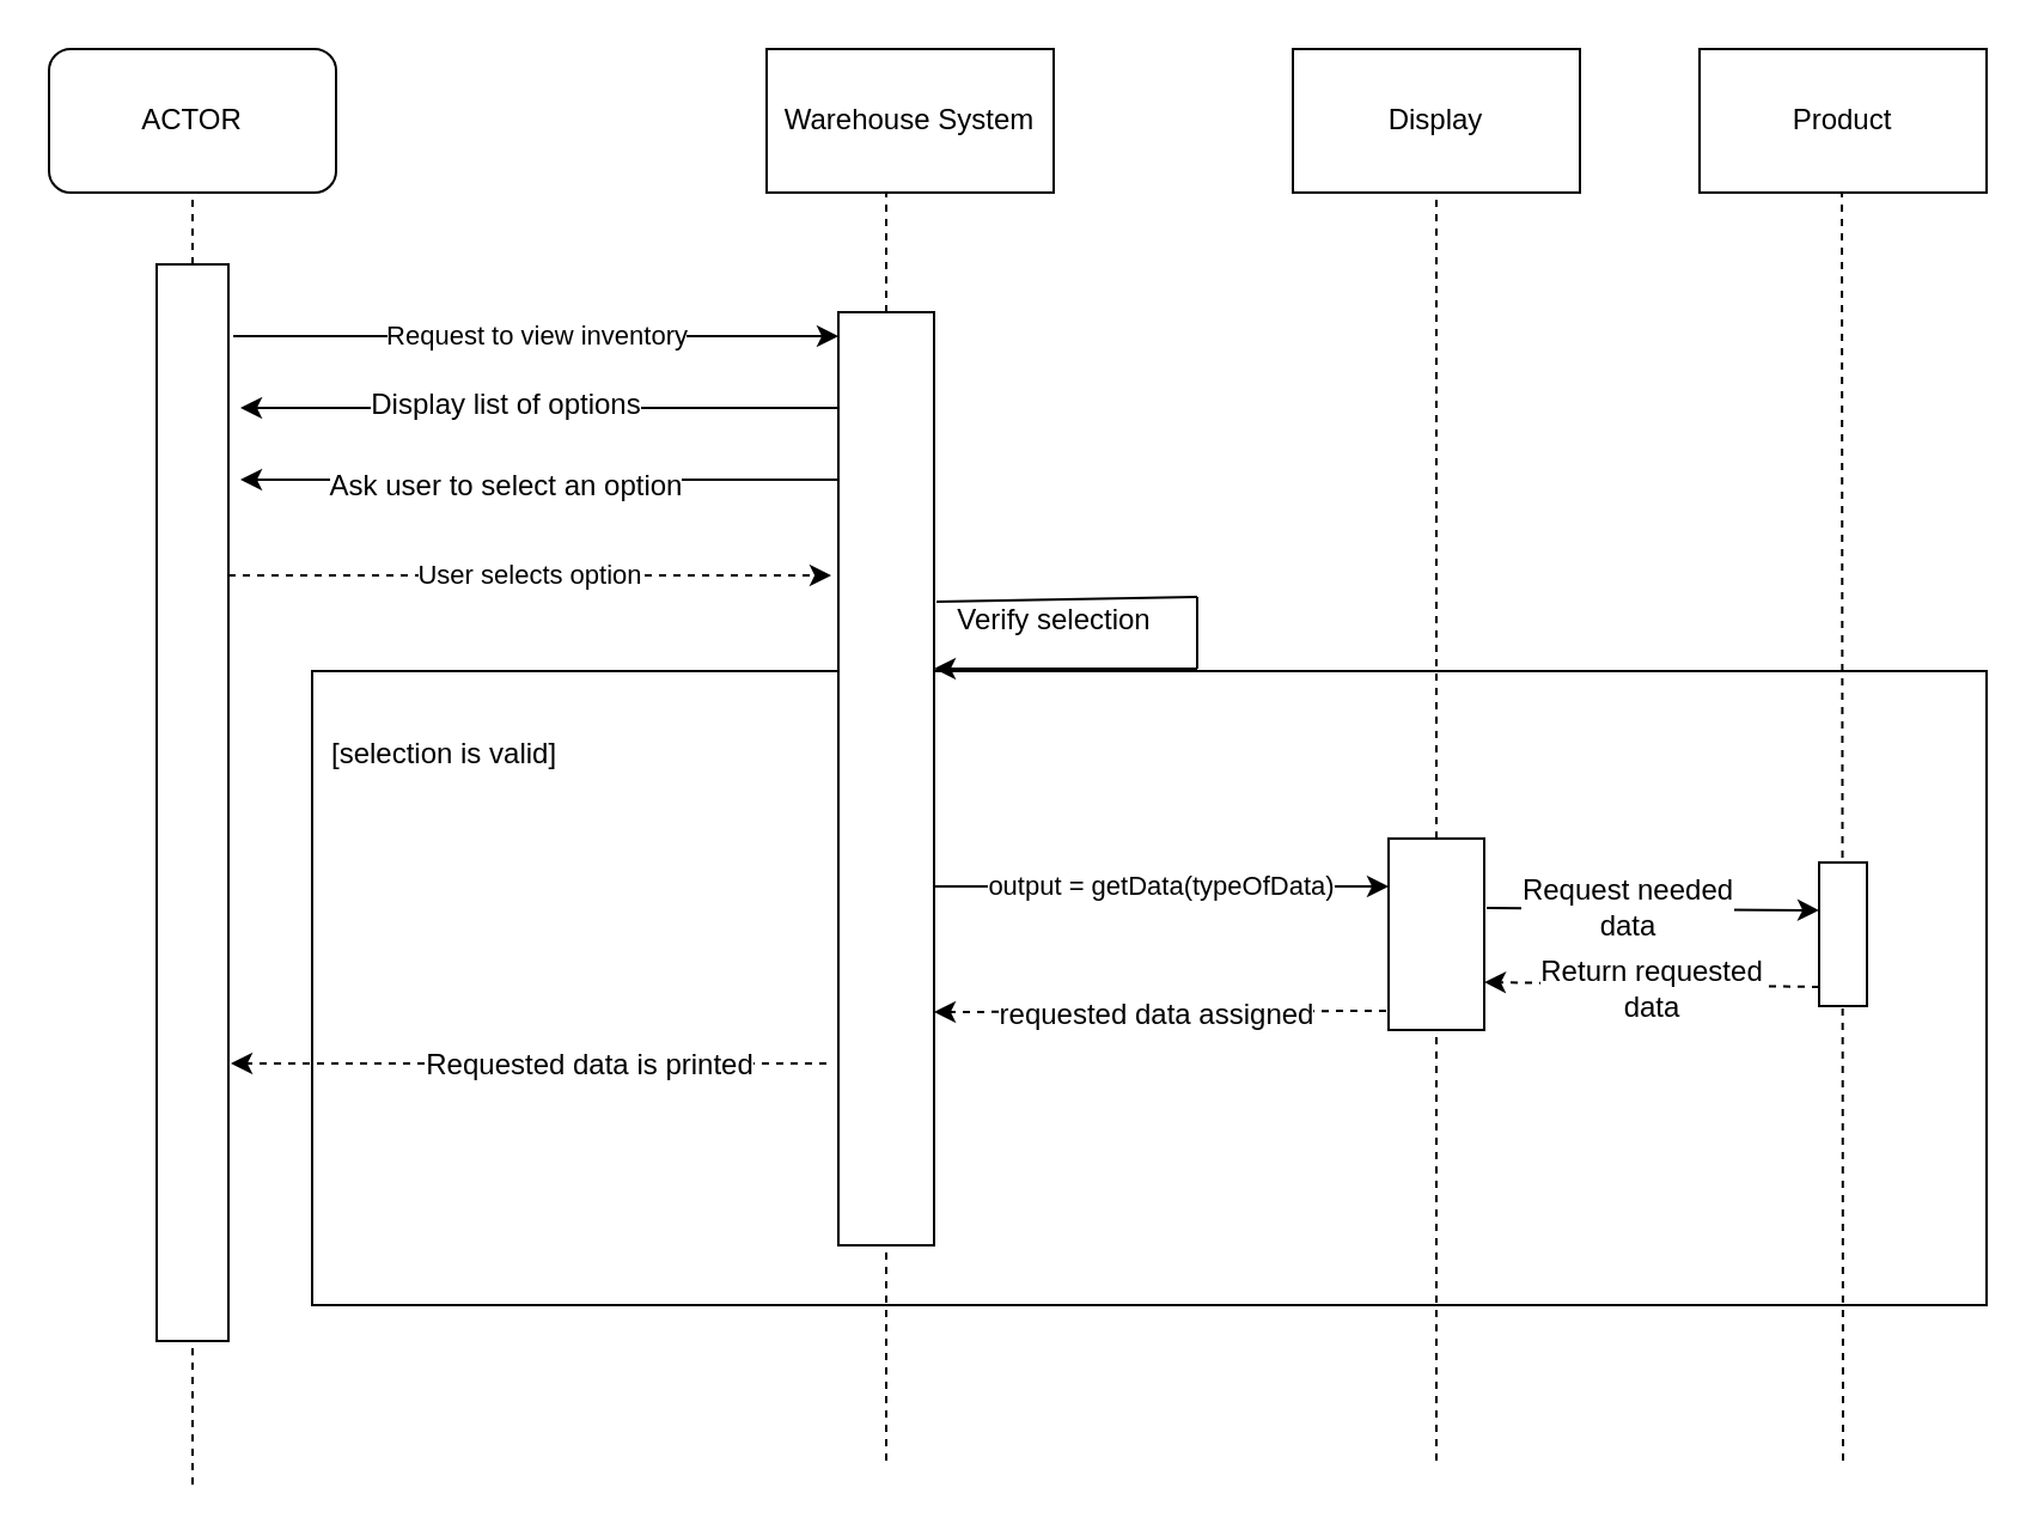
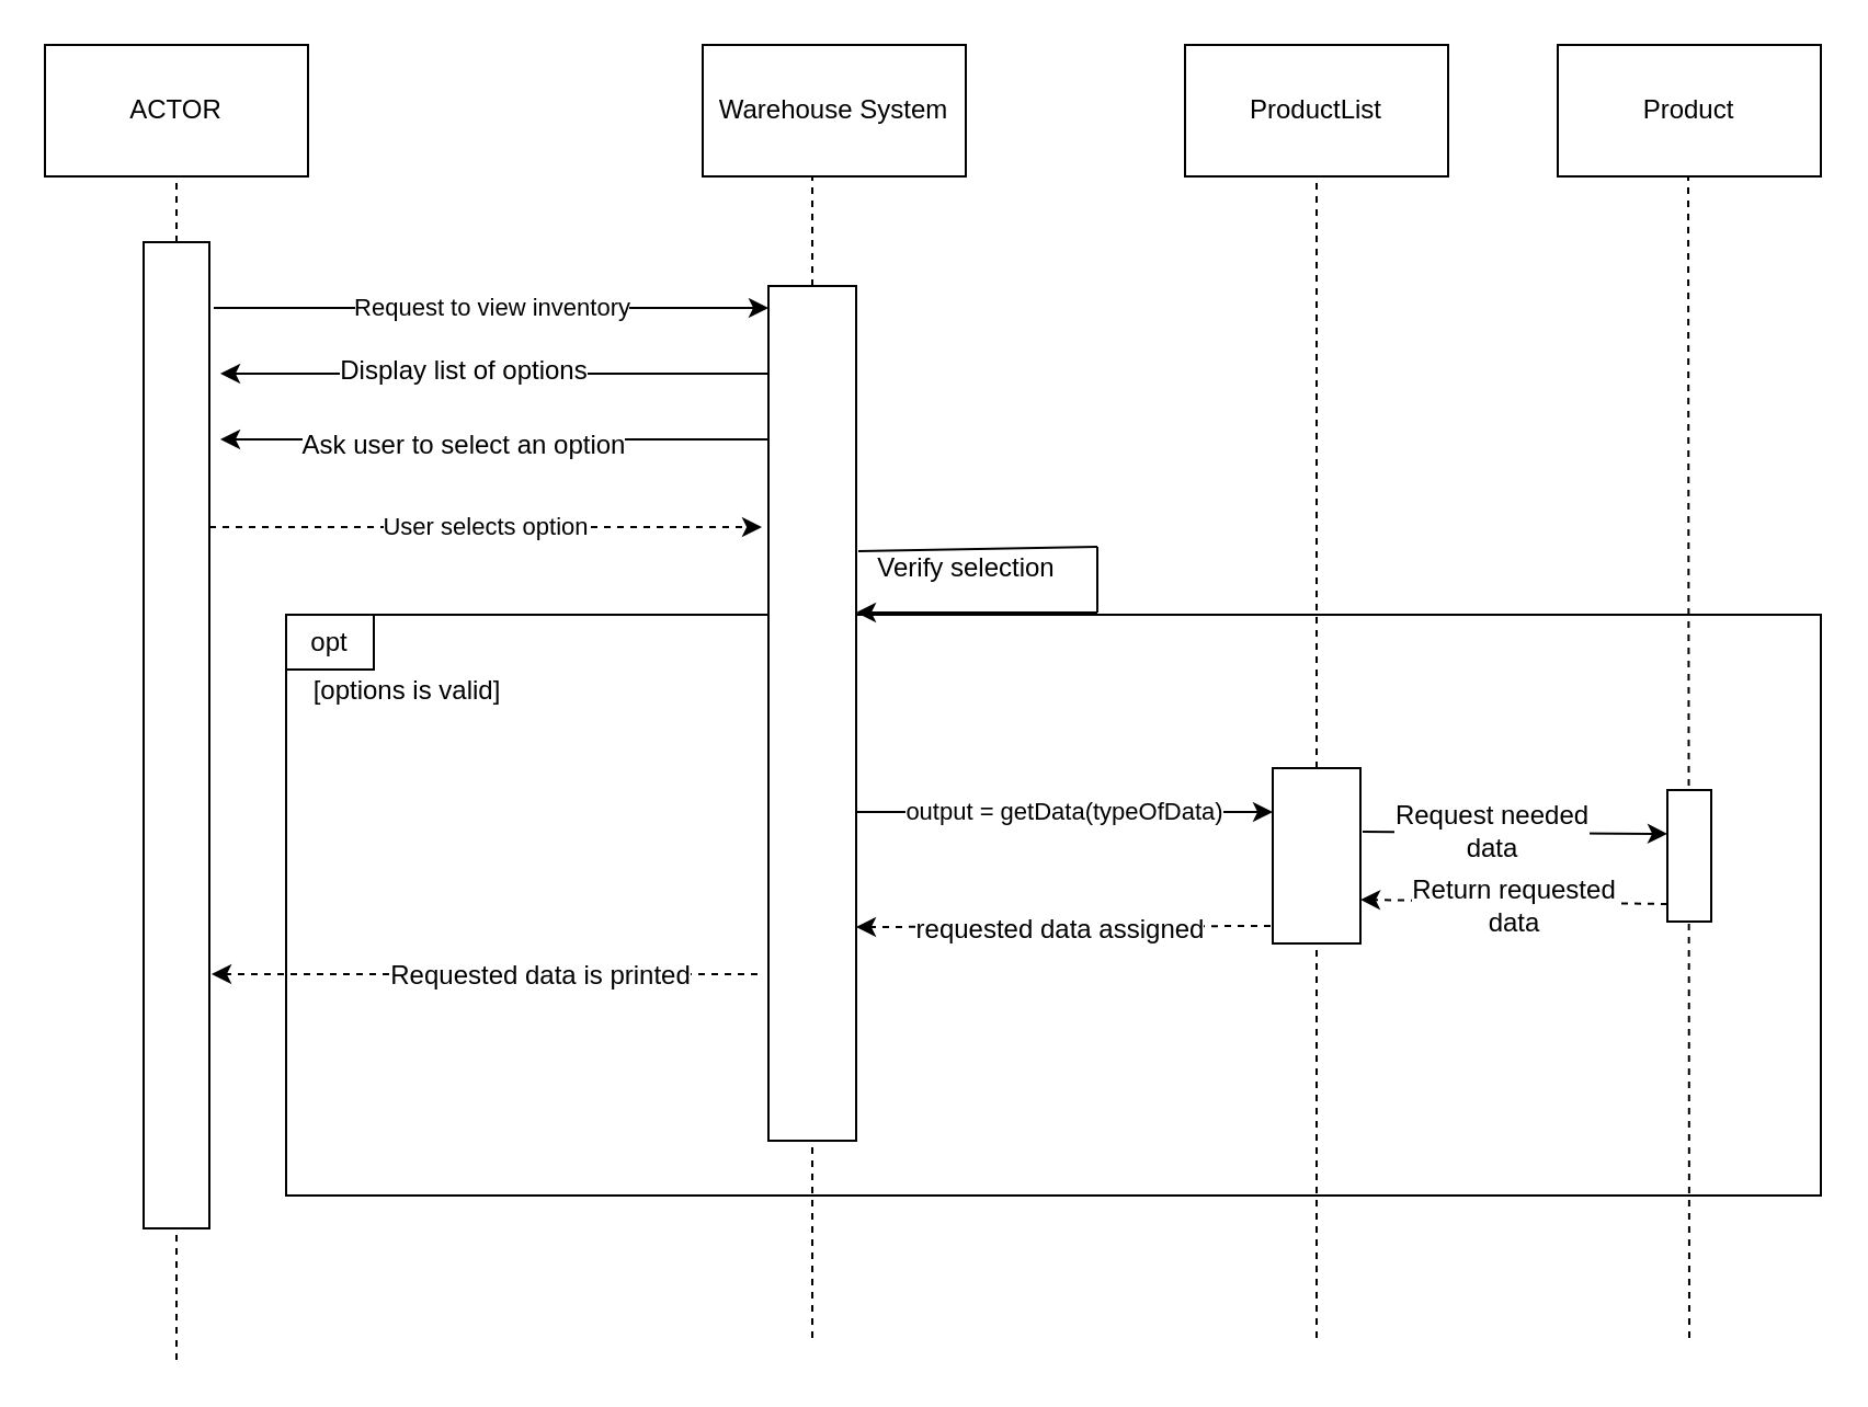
  <mxCell id="0" />
  <mxCell id="1" parent="0" />
  <mxCell id="2" value="" style="rounded=0;whiteSpace=wrap;html=1;" parent="1" vertex="1"><mxGeometry x="130" y="280" width="700" height="265" as="geometry" /></mxCell>
  <mxCell id="3" value="" style="endArrow=none;dashed=1;html=1;" parent="1" source="7" target="4" edge="1"><mxGeometry width="50" height="50" relative="1" as="geometry"><mxPoint x="80" y="580" as="sourcePoint" /><mxPoint x="80" y="170" as="targetPoint" /></mxGeometry></mxCell>
- <mxCell id="4" value="ACTOR" style="whiteSpace=wrap;html=1;rounded=1;" parent="1" vertex="1"><mxGeometry x="20" y="20" width="120" height="60" as="geometry" /></mxCell>
- <mxCell id="5" value="Display" style="rounded=0;whiteSpace=wrap;html=1;" parent="1" vertex="1"><mxGeometry x="540" y="20" width="120" height="60" as="geometry" /></mxCell>
+ <mxCell id="4" value="ACTOR" style="rounded=0;whiteSpace=wrap;html=1;" parent="1" vertex="1"><mxGeometry x="20" y="20" width="120" height="60" as="geometry" /></mxCell>
+ <mxCell id="5" value="ProductList" style="rounded=0;whiteSpace=wrap;html=1;" parent="1" vertex="1"><mxGeometry x="540" y="20" width="120" height="60" as="geometry" /></mxCell>
  <mxCell id="6" value="Warehouse System" style="rounded=0;whiteSpace=wrap;html=1;" parent="1" vertex="1"><mxGeometry x="320" y="20" width="120" height="60" as="geometry" /></mxCell>
  <mxCell id="7" value="" style="rounded=0;whiteSpace=wrap;html=1;" parent="1" vertex="1"><mxGeometry x="65" y="110" width="30" height="450" as="geometry" /></mxCell>
  <mxCell id="8" value="" style="endArrow=none;dashed=1;html=1;" parent="1" target="7" edge="1"><mxGeometry width="50" height="50" relative="1" as="geometry"><mxPoint x="80" y="620" as="sourcePoint" /><mxPoint x="80" y="80" as="targetPoint" /></mxGeometry></mxCell>
  <mxCell id="9" value="" style="endArrow=none;dashed=1;html=1;" parent="1" edge="1"><mxGeometry width="50" height="50" relative="1" as="geometry"><mxPoint x="370" y="610" as="sourcePoint" /><mxPoint x="370" y="80" as="targetPoint" /></mxGeometry></mxCell>
  <mxCell id="10" value="" style="endArrow=none;dashed=1;html=1;" parent="1" source="23" edge="1"><mxGeometry width="50" height="50" relative="1" as="geometry"><mxPoint x="600" y="610" as="sourcePoint" /><mxPoint x="600" y="80" as="targetPoint" /></mxGeometry></mxCell>
  <mxCell id="11" value="" style="rounded=0;whiteSpace=wrap;html=1;" parent="1" vertex="1"><mxGeometry x="350" y="130" width="40" height="390" as="geometry" /></mxCell>
  <mxCell id="12" value="Request to view inventory" style="endArrow=classic;html=1;" parent="1" edge="1"><mxGeometry width="50" height="50" relative="1" as="geometry"><mxPoint x="97" y="140" as="sourcePoint" /><mxPoint x="350" y="140" as="targetPoint" /></mxGeometry></mxCell>
  <mxCell id="13" value="" style="endArrow=classic;html=1;" parent="1" edge="1"><mxGeometry width="50" height="50" relative="1" as="geometry"><mxPoint x="350" y="170" as="sourcePoint" /><mxPoint x="100" y="170" as="targetPoint" /></mxGeometry></mxCell>
  <mxCell id="14" value="Display list of options" style="text;html=1;align=center;verticalAlign=middle;resizable=0;points=[];labelBackgroundColor=#ffffff;" parent="13" vertex="1" connectable="0"><mxGeometry x="0.232" y="-2" relative="1" as="geometry"><mxPoint x="14" as="offset" /></mxGeometry></mxCell>
  <mxCell id="15" value="" style="endArrow=classic;html=1;" parent="1" edge="1"><mxGeometry width="50" height="50" relative="1" as="geometry"><mxPoint x="350" y="200" as="sourcePoint" /><mxPoint x="100" y="200" as="targetPoint" /></mxGeometry></mxCell>
  <mxCell id="16" value="Ask user to select an option" style="text;html=1;align=center;verticalAlign=middle;resizable=0;points=[];labelBackgroundColor=#ffffff;" parent="15" vertex="1" connectable="0"><mxGeometry x="0.28" y="2" relative="1" as="geometry"><mxPoint x="20" as="offset" /></mxGeometry></mxCell>
  <mxCell id="17" value="User selects option" style="endArrow=classic;html=1;dashed=1;" parent="1" edge="1"><mxGeometry width="50" height="50" relative="1" as="geometry"><mxPoint x="95" y="240" as="sourcePoint" /><mxPoint x="347" y="240" as="targetPoint" /></mxGeometry></mxCell>
  <mxCell id="18" value="" style="endArrow=none;html=1;exitX=0.01;exitY=0.1;exitDx=0;exitDy=0;exitPerimeter=0;" parent="1" edge="1" source="30"><mxGeometry width="50" height="50" relative="1" as="geometry"><mxPoint x="390" y="249" as="sourcePoint" /><mxPoint x="500" y="249" as="targetPoint" /></mxGeometry></mxCell>
  <mxCell id="19" value="" style="endArrow=none;html=1;" parent="1" edge="1"><mxGeometry width="50" height="50" relative="1" as="geometry"><mxPoint x="500" y="279" as="sourcePoint" /><mxPoint x="500" y="249" as="targetPoint" /></mxGeometry></mxCell>
  <mxCell id="20" value="" style="endArrow=classic;html=1;" parent="1" edge="1"><mxGeometry width="50" height="50" relative="1" as="geometry"><mxPoint x="500" y="279" as="sourcePoint" /><mxPoint x="390" y="279" as="targetPoint" /></mxGeometry></mxCell>
- <mxCell id="22" value="[selection is valid]" style="text;html=1;align=center;verticalAlign=middle;resizable=0;points=[];autosize=1;" parent="1" vertex="1"><mxGeometry x="130" y="305" width="110" height="20" as="geometry" /></mxCell>
+ <mxCell id="21" value="opt" style="rounded=0;whiteSpace=wrap;html=1;" parent="1" vertex="1"><mxGeometry x="130" y="280" width="40" height="25" as="geometry" /></mxCell>
+ <mxCell id="22" value="[options is valid]" style="text;html=1;align=center;verticalAlign=middle;resizable=0;points=[];autosize=1;" parent="1" vertex="1"><mxGeometry x="130" y="305" width="110" height="20" as="geometry" /></mxCell>
  <mxCell id="23" value="" style="rounded=0;whiteSpace=wrap;html=1;" parent="1" vertex="1"><mxGeometry x="580" y="350" width="40" height="80" as="geometry" /></mxCell>
  <mxCell id="24" value="" style="endArrow=none;dashed=1;html=1;" parent="1" target="23" edge="1"><mxGeometry width="50" height="50" relative="1" as="geometry"><mxPoint x="600" y="610" as="sourcePoint" /><mxPoint x="600" y="80" as="targetPoint" /></mxGeometry></mxCell>
  <mxCell id="25" value="output = getData(typeOfData)" style="endArrow=classic;html=1;entryX=0;entryY=0.25;entryDx=0;entryDy=0;" parent="1" target="23" edge="1"><mxGeometry width="50" height="50" relative="1" as="geometry"><mxPoint x="390" y="370" as="sourcePoint" /><mxPoint x="650" y="370" as="targetPoint" /></mxGeometry></mxCell>
  <mxCell id="26" value="" style="endArrow=classic;html=1;entryX=1;entryY=0.75;entryDx=0;entryDy=0;dashed=1;exitX=-0.025;exitY=0.9;exitDx=0;exitDy=0;exitPerimeter=0;" parent="1" source="23" target="11" edge="1"><mxGeometry width="50" height="50" relative="1" as="geometry"><mxPoint x="670" y="440" as="sourcePoint" /><mxPoint x="600" y="440" as="targetPoint" /><Array as="points" /></mxGeometry></mxCell>
  <mxCell id="27" value="requested data assigned" style="text;html=1;align=center;verticalAlign=middle;resizable=0;points=[];labelBackgroundColor=#ffffff;" vertex="1" connectable="0" parent="26"><mxGeometry x="0.161" y="1" relative="1" as="geometry"><mxPoint x="13" as="offset" /></mxGeometry></mxCell>
  <mxCell id="28" value="" style="endArrow=classic;html=1;dashed=1;exitX=-0.125;exitY=0.805;exitDx=0;exitDy=0;exitPerimeter=0;" parent="1" source="11" edge="1"><mxGeometry width="50" height="50" relative="1" as="geometry"><mxPoint x="345" y="467.5" as="sourcePoint" /><mxPoint x="96" y="444" as="targetPoint" /></mxGeometry></mxCell>
  <mxCell id="29" value="Requested data is printed" style="text;html=1;align=center;verticalAlign=middle;resizable=0;points=[];labelBackgroundColor=#ffffff;" parent="28" vertex="1" connectable="0"><mxGeometry x="-0.2" y="1" relative="1" as="geometry"><mxPoint as="offset" /></mxGeometry></mxCell>
  <mxCell id="30" value="Verify selection" style="text;html=1;align=center;verticalAlign=middle;resizable=0;points=[];autosize=1;" parent="1" vertex="1"><mxGeometry x="390" y="249" width="100" height="20" as="geometry" /></mxCell>
  <mxCell id="31" value="" style="endArrow=none;html=1;" edge="1" parent="1" target="30"><mxGeometry width="50" height="50" relative="1" as="geometry"><mxPoint x="390" y="249" as="sourcePoint" /><mxPoint x="500" y="249" as="targetPoint" /></mxGeometry></mxCell>
  <mxCell id="32" value="Product" style="rounded=0;whiteSpace=wrap;html=1;" vertex="1" parent="1"><mxGeometry x="710" y="20" width="120" height="60" as="geometry" /></mxCell>
  <mxCell id="33" value="" style="endArrow=none;dashed=1;html=1;" edge="1" parent="1"><mxGeometry width="50" height="50" relative="1" as="geometry"><mxPoint x="770" y="610" as="sourcePoint" /><mxPoint x="769.5" y="80" as="targetPoint" /></mxGeometry></mxCell>
  <mxCell id="34" value="" style="endArrow=classic;html=1;entryX=0;entryY=0.333;entryDx=0;entryDy=0;entryPerimeter=0;exitX=1.025;exitY=0.363;exitDx=0;exitDy=0;exitPerimeter=0;" edge="1" parent="1" source="23" target="38"><mxGeometry width="50" height="50" relative="1" as="geometry"><mxPoint x="660" y="380" as="sourcePoint" /><mxPoint x="760" y="380" as="targetPoint" /></mxGeometry></mxCell>
  <mxCell id="35" value="&lt;div&gt;Request needed &lt;br&gt;&lt;/div&gt;&lt;div&gt;data&lt;br&gt;&lt;/div&gt;" style="text;html=1;align=center;verticalAlign=middle;resizable=0;points=[];labelBackgroundColor=#ffffff;rotation=0;" vertex="1" connectable="0" parent="34"><mxGeometry x="-0.58" y="1" relative="1" as="geometry"><mxPoint x="29" as="offset" /></mxGeometry></mxCell>
  <mxCell id="36" value="" style="endArrow=classic;html=1;entryX=1;entryY=0.75;entryDx=0;entryDy=0;dashed=1;" edge="1" parent="1" target="23"><mxGeometry width="50" height="50" relative="1" as="geometry"><mxPoint x="760" y="412" as="sourcePoint" /><mxPoint x="660" y="412" as="targetPoint" /></mxGeometry></mxCell>
  <mxCell id="37" value="&lt;div&gt;Return requested&lt;/div&gt;&lt;div&gt; data&lt;/div&gt;" style="text;html=1;align=center;verticalAlign=middle;resizable=0;points=[];labelBackgroundColor=#ffffff;" vertex="1" connectable="0" parent="36"><mxGeometry x="0.5" y="1" relative="1" as="geometry"><mxPoint x="35" y="1" as="offset" /></mxGeometry></mxCell>
  <mxCell id="38" value="" style="rounded=0;whiteSpace=wrap;html=1;" vertex="1" parent="1"><mxGeometry x="760" y="360" width="20" height="60" as="geometry" /></mxCell>
